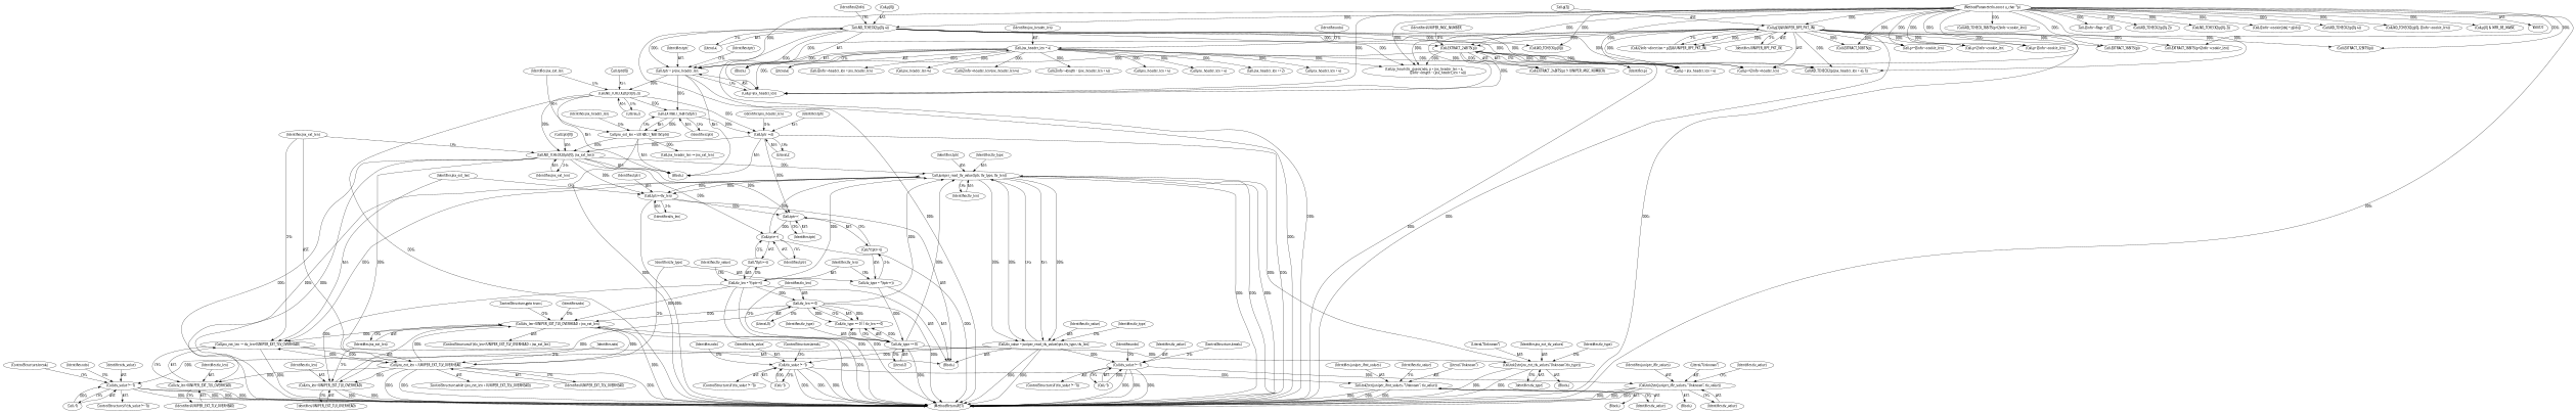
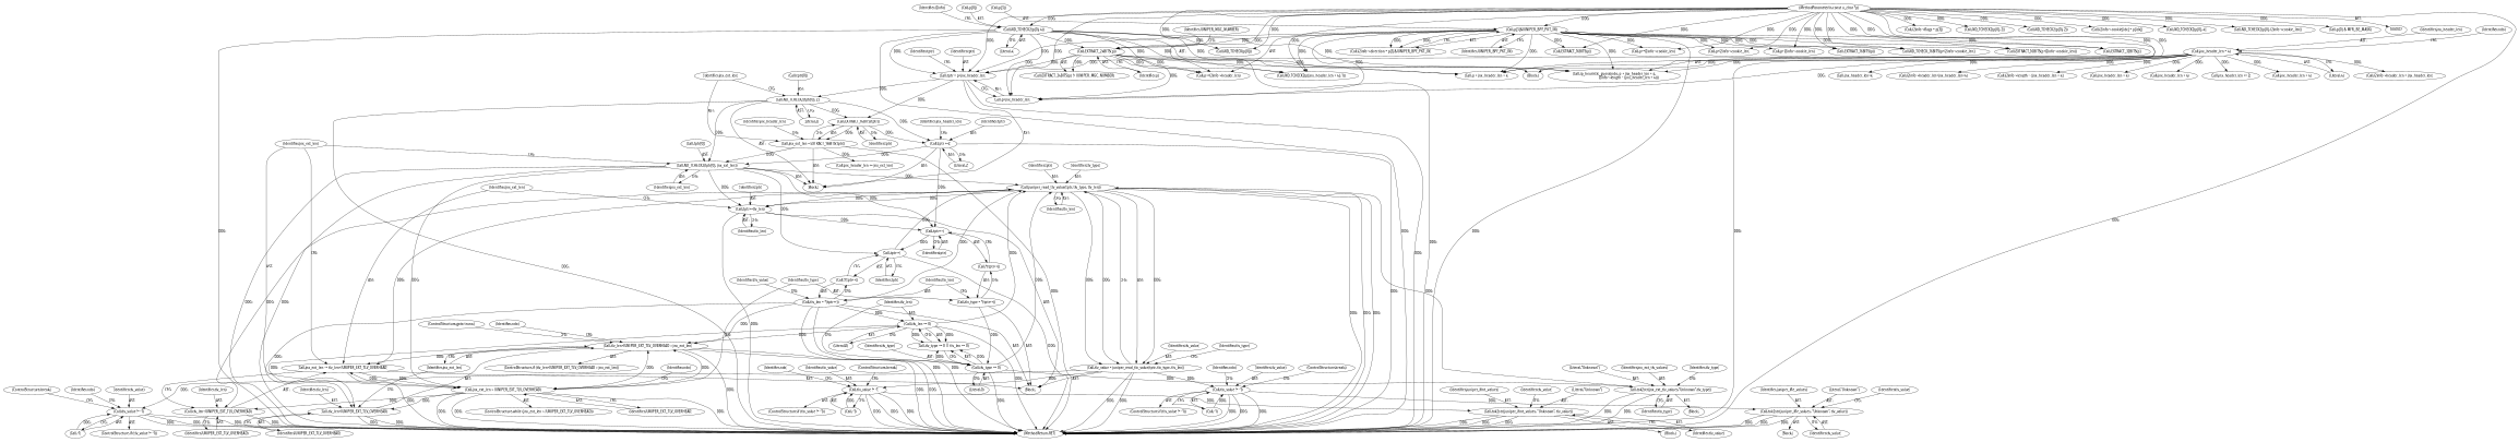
  digraph {
    fontname="Fira Sans"
    node [fontname="Fira Sans"]
    edge [fontname="Fira Sans"]
    n1 [label="(Call,juniper_read_tlv_value(tptr, tlv_type, tlv_len))"]
    n2 [label="(Call,tptr+=tlv_len)"]
    n3 [label="(Call,tlv_value = juniper_read_tlv_value(tptr, tlv_type, tlv_len))"]
    n4 [label="(Call,jnx_ext_len -= tlv_len+JUNIPER_EXT_TLV_OVERHEAD)"]
    n5 [label="(Call,tlv_len+JUNIPER_EXT_TLV_OVERHEAD)"]
    n6 [label="(Identifier,tlv_len)"]
    n7 [label="(MethodReturn,RET)"]
    n8 [label="(Call,tptr++)"]
    n9 [label="(Identifier,tlv_len)"]
    n10 [label="(Block,)"]
    n11 [label="(Call,tlv_value != -1)"]
    n12 [label="(Call,tlv_value != -1)"]
    n13 [label="(Call,tlv_value != -1)"]
    n14 [label="(Call,jnx_ext_len > JUNIPER_EXT_TLV_OVERHEAD)"]
    n15 [label="(Identifier,JUNIPER_EXT_TLV_OVERHEAD)"]
    n16 [label="(Call,ND_TCHECK2(tptr[0], jnx_ext_len))"]
    n17 [label="(Call,tptr++)"]
    n18 [label="(Identifier,jnx_ext_len)"]
    n19 [label="(Block,)"]
    n20 [label="(Identifier,tptr)"]
    n21 [label="(Call,*(tptr++))"]
    n22 [label="(Identifier,tptr)"]
    n23 [label="(Call,*(tptr++))"]
    n24 [label="(Call,tlv_len+JUNIPER_EXT_TLV_OVERHEAD > jnx_ext_len)"]
    n25 [label="(Call,tlv_len+JUNIPER_EXT_TLV_OVERHEAD)"]
    n26 [label="(ControlStructure,while (jnx_ext_len > JUNIPER_EXT_TLV_OVERHEAD))"]
    n27 [label="(Identifier,JUNIPER_EXT_TLV_OVERHEAD)"]
    n28 [label="(Call,ND_TCHECK2(tptr[0], 2))"]
    n29 [label="(Call,tptr +=2)"]
    n30 [label="(Call,EXTRACT_16BITS(tptr))"]
    n31 [label="(Literal,2)"]
    n32 [label="(Literal,2)"]
    n33 [label="(Call,jnx_ext_len = EXTRACT_16BITS(tptr))"]
    n34 [label="(Identifier,tptr)"]
    n35 [label="(Call,tptr = p+jnx_header_len)"]
    n36 [label="(Call,p+jnx_header_len)"]
    n37 [label="(Call,p[3]&JUNIPER_BPF_PKT_IN)"]
    n38 [label="(Call,EXTRACT_24BITS(p))"]
    n39 [label="(Call,EXTRACT_16BITS(p))"]
    n40 [label="(Call,p+l2info->cookie_len)"]
    n41 [label="(Call,ND_TCHECK2(p[jnx_header_len + 4], 1))"]
    n42 [label="(Call,ip_heuristic_guess(ndo, p + jnx_header_len + 4,\n                               l2info->length - (jnx_header_len + 4)))"]
    n43 [label="(Call,p+=l2info->cookie_len)"]
    n44 [label="(Call,p+=l2info->header_len)"]
    n45 [label="(Call,p + jnx_header_len + 4)"]
    n46 [label="(Call,p+l2info->cookie_len)"]
    n47 [label="(Call,EXTRACT_16BITS(p))"]
    n48 [label="(Call,l2info->direction = p[3]&JUNIPER_BPF_PKT_IN)"]
    n49 [label="(Call,ND_TCHECK_16BITS(p+l2info->cookie_len))"]
    n50 [label="(Identifier,JUNIPER_BPF_PKT_IN)"]
    n51 [label="(Call,EXTRACT_16BITS(p+l2info->cookie_len))"]
    n52 [label="(Call,EXTRACT_32BITS(p))"]
    n53 [label="(Call,EXTRACT_24BITS(p) != JUNIPER_MGC_NUMBER)"]
    n54 [label="(Identifier,p)"]
    n55 [label="(MethodParameterIn,const u_char *p)"]
    n56 [label="(Call,ND_TCHECK2(p[0], 4))"]
    n57 [label="(Call,l2info->flags = p[3])"]
    n58 [label="(Call,ND_TCHECK(p[0]))"]
    n59 [label="(Call,ND_TCHECK2(p[0], 2))"]
    n60 [label="(Call,ND_TCHECK2(p[0], 2))"]
    n61 [label="(Call,l2info->cookie[idx] = p[idx])"]
    n62 [label="(Call,ND_TCHECK2(p[0], 4))"]
    n63 [label="(Call,ND_TCHECK2(p[0], l2info->cookie_len))"]
    n64 [label="(Call,p[0] & MFR_BE_MASK)"]
    1000122
    n66 [label="(Block,)"]
    n67 [label="(Literal,4)"]
    n68 [label="(Call,jnx_header_len = 4)"]
    n69 [label="(Literal,4)"]
    n70 [label="(Call,l2info->header_len = jnx_header_len)"]
    n71 [label="(Call,jnx_header_len+4)"]
    n72 [label="(Call,l2info->header_len=jnx_header_len+4)"]
    n73 [label="(Call,l2info->length - (jnx_header_len + 4))"]
    n74 [label="(Call,jnx_header_len + 4)"]
    n75 [label="(Call,jnx_header_len + 4)"]
    n76 [label="(Call,jnx_header_len += 2)"]
    n77 [label="(Call,jnx_header_len + 4)"]
    n78 [label="(Call,jnx_header_len += jnx_ext_len)"]
    n79 [label="(Call,tlv_len = *(tptr++))"]
    n80 [label="(Call,tlv_type = *(tptr++))"]
    n81 [label="(Call,tlv_type == 0)"]
    n82 [label="(Call,tok2str(jnx_ext_tlv_values,\"Unknown\",tlv_type))"]
    n83 [label="(Literal,0)"]
    n84 [label="(Call,tlv_type == 0 || tlv_len == 0)"]
    n85 [label="(Block,)"]
    n86 [label="(Identifier,tlv_type)"]
    n87 [label="(Call,tlv_len == 0)"]
    n88 [label="(Literal,0)"]
    n89 [label="(Identifier,jnx_ext_len)"]
    n90 [label="(ControlStructure,if (tlv_len+JUNIPER_EXT_TLV_OVERHEAD > jnx_ext_len))"]
    n91 [label="(Identifier,JUNIPER_EXT_TLV_OVERHEAD)"]
    n92 [label="(Call,tok2str(juniper_ifmt_values, \"Unknown\", tlv_value))"]
    n93 [label="(ControlStructure,if (tlv_value != -1))"]
    n94 [label="(Call,-1)"]
    n95 [label="(Call,tok2str(juniper_ifle_values, \"Unknown\", tlv_value))"]
    n96 [label="(ControlStructure,if (tlv_value != -1))"]
    n97 [label="(Call,-1)"]
    n98 [label="(Call,-1)"]
    n99 [label="(ControlStructure,if (tlv_value != -1))"]
    n100 [label="(Identifier,tlv_value)"]
    n101 [label="(Block,)"]
    n102 [label="(Block,)"]
    n103 [label="(Identifier,tlv_value)"]
    n104 [label="(Identifier,tlv_value)"]
    n105 [label="(Identifier,tptr)"]
    n106 [label="(ControlStructure,goto trunc;)"]
    n107 [label="(Identifier,jnx_ext_len)"]
    n108 [label="(ControlStructure,break;)"]
    n109 [label="(Identifier,tlv_value)"]
    n110 [label="(Literal,\"Unknown\")"]
    n111 [label="(Identifier,tlv_len)"]
    n112 [label="(Identifier,tlv_value)"]
    n113 [label="(Identifier,tlv_value)"]
    n114 [label="(Identifier,tlv_type)"]
    n115 [label="(Identifier,tlv_value)"]
    n116 [label="(Identifier,l2info)"]
    n117 [label="(Call,p[0])"]
    n118 [label="(Identifier,tlv_len)"]
    n119 [label="(Identifier,tlv_len)"]
    n120 [label="(Identifier,ndo)"]
    n121 [label="(Identifier,tptr)"]
    n122 [label="(Identifier,jnx_header_len)"]
    n123 [label="(Call,tptr[0])"]
    n124 [label="(Identifier,jnx_ext_len)"]
    n125 [label="(Identifier,tptr)"]
    n126 [label="(Identifier,jnx_ext_len)"]
    n127 [label="(Identifier,tptr)"]
    n128 [label="(Identifier,jnx_header_len)"]
    n129 [label="(Literal,\"Unknown\")"]
    n130 [label="(Identifier,ndo)"]
    n131 [label="(Identifier,ndo)"]
    n132 [label="(Identifier,juniper_ifle_values)"]
    n133 [label="(Identifier,tlv_value)"]
    n134 [label="(Identifier,ndo)"]
    n135 [label="(Identifier,tptr)"]
    n136 [label="(Identifier,tlv_type)"]
    n137 [label="(Call,p[3])"]
    n138 [label="(Identifier,ndo)"]
    n139 [label="(Identifier,tlv_type)"]
    n140 [label="(Identifier,tlv_len)"]
    n141 [label="(Identifier,tlv_type)"]
    n142 [label="(Identifier,JUNIPER_MGC_NUMBER)"]
    n143 [label="(Literal,\"Unknown\")"]
    n144 [label="(Identifier,tlv_value)"]
    n145 [label="(Identifier,jnx_ext_tlv_values)"]
    n146 [label="(Identifier,jnx_header_len)"]
    n147 [label="(ControlStructure,break;)"]
    n148 [label="(Identifier,juniper_ifmt_values)"]
    n149 [label="(Identifier,tlv_type)"]
    n150 [label="(Identifier,ndo)"]
    n151 [label="(ControlStructure,break;)"]
    n152 [label="(Call,tptr[0])"]
    n1 -> n2 [label="DDG: "]
    n1 -> n2 [label="DDG: "]
    n1 -> n3 [label="AST: "]
    n1 -> n3 [label="DDG: "]
    n1 -> n3 [label="DDG: "]
    n1 -> n3 [label="DDG: "]
    n1 -> n4 [label="DDG: "]
    n1 -> n5 [label="DDG: "]
    n1 -> n6 [label="CFG: "]
    n1 -> n7 [label="DDG: "]
    n1 -> n7 [label="DDG: "]
    n1 -> n7 [label="DDG: "]
    n2 -> n7 [label="DDG: "]
    n2 -> n8 [label="DDG: "]
    n2 -> n9 [label="CFG: "]
    n2 -> n10 [label="AST: "]
    n3 -> n1 [label="CFG: "]
    n3 -> n7 [label="DDG: "]
    n3 -> n7 [label="DDG: "]
    n3 -> n10 [label="AST: "]
    n3 -> n11 [label="DDG: "]
    n3 -> n12 [label="DDG: "]
    n3 -> n13 [label="DDG: "]
    n4 -> n5 [label="CFG: "]
    n4 -> n7 [label="DDG: "]
    n4 -> n10 [label="AST: "]
    n4 -> n14 [label="DDG: "]
    n5 -> n4 [label="AST: "]
    n5 -> n7 [label="DDG: "]
    n5 -> n15 [label="CFG: "]
    n6 -> n1 [label="AST: "]
    n8 -> n17 [label="DDG: "]
    n8 -> n22 [label="CFG: "]
    n8 -> n23 [label="AST: "]
    n9 -> n2 [label="AST: "]
    n11 -> n7 [label="DDG: "]
    n11 -> n7 [label="DDG: "]
    n11 -> n7 [label="DDG: "]
    n11 -> n92 [label="DDG: "]
    n11 -> n93 [label="AST: "]
    n11 -> n94 [label="CFG: "]
    n12 -> n7 [label="DDG: "]
    n12 -> n7 [label="DDG: "]
    n12 -> n7 [label="DDG: "]
    n12 -> n95 [label="DDG: "]
    n12 -> n96 [label="AST: "]
    n12 -> n97 [label="CFG: "]
    n13 -> n7 [label="DDG: "]
    n13 -> n7 [label="DDG: "]
    n13 -> n7 [label="DDG: "]
    n13 -> n98 [label="CFG: "]
    n13 -> n99 [label="AST: "]
    n14 -> n4 [label="DDG: "]
    n14 -> n5 [label="DDG: "]
    n14 -> n7 [label="DDG: "]
    n14 -> n7 [label="DDG: "]
    n14 -> n7 [label="DDG: "]
    n14 -> n24 [label="DDG: "]
    n14 -> n24 [label="DDG: "]
    n14 -> n25 [label="DDG: "]
    n14 -> n26 [label="AST: "]
    n14 -> n27 [label="CFG: "]
    n15 -> n5 [label="AST: "]
    n16 -> n1 [label="DDG: "]
    n16 -> n2 [label="DDG: "]
    n16 -> n7 [label="DDG: "]
    n16 -> n7 [label="DDG: "]
    n16 -> n8 [label="DDG: "]
    n16 -> n14 [label="DDG: "]
    n16 -> n17 [label="DDG: "]
    n16 -> n18 [label="CFG: "]
    n16 -> n19 [label="AST: "]
    n17 -> n1 [label="DDG: "]
    n17 -> n7 [label="DDG: "]
    n17 -> n20 [label="CFG: "]
    n17 -> n21 [label="AST: "]
    n18 -> n16 [label="AST: "]
    n20 -> n17 [label="AST: "]
    n21 -> n17 [label="CFG: "]
    n21 -> n79 [label="AST: "]
    n22 -> n8 [label="AST: "]
    n23 -> n8 [label="CFG: "]
    n23 -> n80 [label="AST: "]
    n24 -> n4 [label="DDG: "]
    n24 -> n7 [label="DDG: "]
    n24 -> n7 [label="DDG: "]
    n24 -> n7 [label="DDG: "]
    n24 -> n89 [label="CFG: "]
    n24 -> n90 [label="AST: "]
    n25 -> n7 [label="DDG: "]
    n25 -> n7 [label="DDG: "]
    n25 -> n24 [label="AST: "]
    n25 -> n91 [label="CFG: "]
    n27 -> n14 [label="AST: "]
    n28 -> n7 [label="DDG: "]
    n28 -> n16 [label="DDG: "]
    n28 -> n19 [label="AST: "]
    n28 -> n29 [label="DDG: "]
    n28 -> n30 [label="DDG: "]
    n28 -> n31 [label="CFG: "]
    n29 -> n7 [label="DDG: "]
    n29 -> n8 [label="DDG: "]
    n29 -> n16 [label="DDG: "]
    n29 -> n19 [label="AST: "]
    n29 -> n32 [label="CFG: "]
    n30 -> n29 [label="DDG: "]
    n30 -> n33 [label="AST: "]
    n30 -> n33 [label="DDG: "]
    n30 -> n34 [label="CFG: "]
    n31 -> n28 [label="AST: "]
    n32 -> n29 [label="AST: "]
    n33 -> n7 [label="DDG: "]
    n33 -> n16 [label="DDG: "]
    n33 -> n19 [label="AST: "]
    n33 -> n30 [label="CFG: "]
    n33 -> n78 [label="DDG: "]
    n34 -> n30 [label="AST: "]
    n35 -> n7 [label="DDG: "]
    n35 -> n19 [label="AST: "]
    n35 -> n28 [label="DDG: "]
    n35 -> n30 [label="DDG: "]
    n35 -> n36 [label="CFG: "]
    n36 -> n35 [label="AST: "]
    n37 -> n7 [label="DDG: "]
    n37 -> n7 [label="DDG: "]
    n37 -> n35 [label="DDG: "]
    n37 -> n36 [label="DDG: "]
    n37 -> n38 [label="DDG: "]
    n37 -> n39 [label="DDG: "]
    n37 -> n40 [label="DDG: "]
    n37 -> n41 [label="DDG: "]
    n37 -> n42 [label="DDG: "]
    n37 -> n43 [label="DDG: "]
    n37 -> n44 [label="AST: "]
    n37 -> n45 [label="DDG: "]
    n37 -> n46 [label="DDG: "]
    n37 -> n47 [label="DDG: "]
    n37 -> n48 [label="AST: "]
    n37 -> n48 [label="DDG: "]
    n37 -> n48 [label="DDG: "]
+   n37 -> n49 [label="DDG: "]
    n37 -> n50 [label="CFG: "]
    n37 -> n51 [label="DDG: "]
    n37 -> n52 [label="DDG: "]
    n38 -> n7 [label="DDG: "]
    n38 -> n35 [label="DDG: "]
    n38 -> n36 [label="DDG: "]
    n38 -> n41 [label="DDG: "]
    n38 -> n42 [label="DDG: "]
    n38 -> n44 [label="DDG: "]
    n38 -> n45 [label="DDG: "]
    n38 -> n53 [label="AST: "]
    n38 -> n53 [label="DDG: "]
    n38 -> n54 [label="CFG: "]
    n48 -> n37 [label="CFG: "]
    n50 -> n37 [label="AST: "]
    n54 -> n38 [label="AST: "]
    n55 -> n7 [label="DDG: "]
    n55 -> n35 [label="DDG: "]
    n55 -> n36 [label="DDG: "]
    n55 -> n37 [label="DDG: "]
    n55 -> n38 [label="DDG: "]
    n55 -> n39 [label="DDG: "]
    n55 -> n40 [label="DDG: "]
    n55 -> n41 [label="DDG: "]
    n55 -> n42 [label="DDG: "]
    n55 -> n43 [label="DDG: "]
    n55 -> n44 [label="DDG: "]
    n55 -> n45 [label="DDG: "]
    n55 -> n46 [label="DDG: "]
    n55 -> n47 [label="DDG: "]
    n55 -> n49 [label="DDG: "]
    n55 -> n51 [label="DDG: "]
    n55 -> n52 [label="DDG: "]
    n55 -> n56 [label="DDG: "]
    n55 -> n57 [label="DDG: "]
    n55 -> n58 [label="DDG: "]
    n55 -> n59 [label="DDG: "]
    n55 -> n60 [label="DDG: "]
    n55 -> n61 [label="DDG: "]
    n55 -> n62 [label="DDG: "]
    n55 -> n63 [label="DDG: "]
    n55 -> n64 [label="DDG: "]
    n55 -> 1000122 [label="AST: "]
    n56 -> n7 [label="DDG: "]
    n56 -> n7 [label="DDG: "]
    n56 -> n35 [label="DDG: "]
    n56 -> n36 [label="DDG: "]
    n56 -> n38 [label="DDG: "]
    n56 -> n41 [label="DDG: "]
    n56 -> n42 [label="DDG: "]
    n56 -> n44 [label="DDG: "]
    n56 -> n45 [label="DDG: "]
    n56 -> n58 [label="DDG: "]
    n56 -> n66 [label="AST: "]
    n56 -> n67 [label="CFG: "]
    n67 -> n56 [label="AST: "]
    n68 -> n35 [label="DDG: "]
    n68 -> n36 [label="DDG: "]
    n68 -> n42 [label="DDG: "]
    n68 -> n45 [label="DDG: "]
    n68 -> n66 [label="AST: "]
    n68 -> n69 [label="CFG: "]
    n68 -> n70 [label="DDG: "]
    n68 -> n71 [label="DDG: "]
    n68 -> n72 [label="DDG: "]
    n68 -> n73 [label="DDG: "]
    n68 -> n74 [label="DDG: "]
    n68 -> n75 [label="DDG: "]
    n68 -> n76 [label="DDG: "]
    n68 -> n77 [label="DDG: "]
    n69 -> n68 [label="AST: "]
    n79 -> n1 [label="DDG: "]
    n79 -> n7 [label="DDG: "]
    n79 -> n7 [label="DDG: "]
    n79 -> n10 [label="AST: "]
    n79 -> n21 [label="CFG: "]
    n79 -> n24 [label="DDG: "]
    n79 -> n25 [label="DDG: "]
    n79 -> n87 [label="DDG: "]
    n80 -> n10 [label="AST: "]
    n80 -> n23 [label="CFG: "]
    n80 -> n81 [label="DDG: "]
    n81 -> n1 [label="DDG: "]
    n81 -> n7 [label="DDG: "]
    n81 -> n82 [label="DDG: "]
    n81 -> n83 [label="CFG: "]
    n81 -> n84 [label="AST: "]
    n81 -> n84 [label="DDG: "]
    n81 -> n84 [label="DDG: "]
    n82 -> n1 [label="DDG: "]
    n82 -> n7 [label="DDG: "]
    n82 -> n7 [label="DDG: "]
    n82 -> n85 [label="AST: "]
    n82 -> n86 [label="CFG: "]
    n83 -> n81 [label="AST: "]
    n84 -> n81 [label="CFG: "]
    n84 -> n87 [label="CFG: "]
    n86 -> n82 [label="AST: "]
    n87 -> n1 [label="DDG: "]
    n87 -> n7 [label="DDG: "]
    n87 -> n24 [label="DDG: "]
    n87 -> n25 [label="DDG: "]
    n87 -> n84 [label="AST: "]
    n87 -> n84 [label="DDG: "]
    n87 -> n84 [label="DDG: "]
    n87 -> n88 [label="CFG: "]
    n88 -> n87 [label="AST: "]
    n89 -> n24 [label="AST: "]
    n89 -> n25 [label="CFG: "]
    n91 -> n25 [label="AST: "]
    n92 -> n7 [label="DDG: "]
    n92 -> n7 [label="DDG: "]
    n92 -> n7 [label="DDG: "]
    n92 -> n100 [label="CFG: "]
    n92 -> n101 [label="AST: "]
    n94 -> n11 [label="AST: "]
    n94 -> n11 [label="DDG: "]
    n95 -> n7 [label="DDG: "]
    n95 -> n7 [label="DDG: "]
    n95 -> n7 [label="DDG: "]
    n95 -> n102 [label="AST: "]
    n95 -> n103 [label="CFG: "]
    n97 -> n12 [label="AST: "]
    n97 -> n12 [label="DDG: "]
    n98 -> n13 [label="AST: "]
    n98 -> n13 [label="DDG: "]
    n100 -> n92 [label="AST: "]
    n103 -> n95 [label="AST: "]
    n104 -> n12 [label="AST: "]
    n105 -> n35 [label="CFG: "]
    n106 -> n24 [label="CFG: "]
    n107 -> n2 [label="CFG: "]
    n107 -> n4 [label="AST: "]
    n108 -> n12 [label="CFG: "]
    n109 -> n79 [label="CFG: "]
    n110 -> n82 [label="AST: "]
    n111 -> n25 [label="AST: "]
    n112 -> n3 [label="AST: "]
    n113 -> n92 [label="CFG: "]
    n114 -> n81 [label="AST: "]
    n115 -> n95 [label="CFG: "]
    n116 -> n56 [label="CFG: "]
    n117 -> n56 [label="AST: "]
    n118 -> n5 [label="AST: "]
    n119 -> n81 [label="CFG: "]
    n119 -> n87 [label="AST: "]
    n120 -> n68 [label="CFG: "]
    n121 -> n2 [label="AST: "]
    n122 -> n33 [label="CFG: "]
    n123 -> n16 [label="AST: "]
    n124 -> n4 [label="CFG: "]
    n124 -> n14 [label="AST: "]
    n124 -> n16 [label="CFG: "]
    n125 -> n35 [label="AST: "]
    n126 -> n28 [label="CFG: "]
    n126 -> n33 [label="AST: "]
    n127 -> n1 [label="AST: "]
    n128 -> n29 [label="CFG: "]
    n129 -> n92 [label="AST: "]
    n130 -> n11 [label="CFG: "]
    n131 -> n13 [label="CFG: "]
    n132 -> n95 [label="AST: "]
    n133 -> n13 [label="AST: "]
    n134 -> n24 [label="CFG: "]
    n135 -> n29 [label="AST: "]
    n136 -> n14 [label="CFG: "]
    n136 -> n80 [label="AST: "]
    n137 -> n37 [label="AST: "]
    n138 -> n12 [label="CFG: "]
    n139 -> n3 [label="CFG: "]
    n140 -> n79 [label="AST: "]
    n140 -> n80 [label="CFG: "]
    n141 -> n1 [label="AST: "]
    n142 -> n38 [label="CFG: "]
    n143 -> n95 [label="AST: "]
    n144 -> n11 [label="AST: "]
    n145 -> n82 [label="AST: "]
    n146 -> n68 [label="AST: "]
    n147 -> n13 [label="CFG: "]
    n148 -> n92 [label="AST: "]
    n149 -> n82 [label="CFG: "]
    n150 -> n14 [label="CFG: "]
    n151 -> n11 [label="CFG: "]
    n152 -> n28 [label="AST: "]
  }
